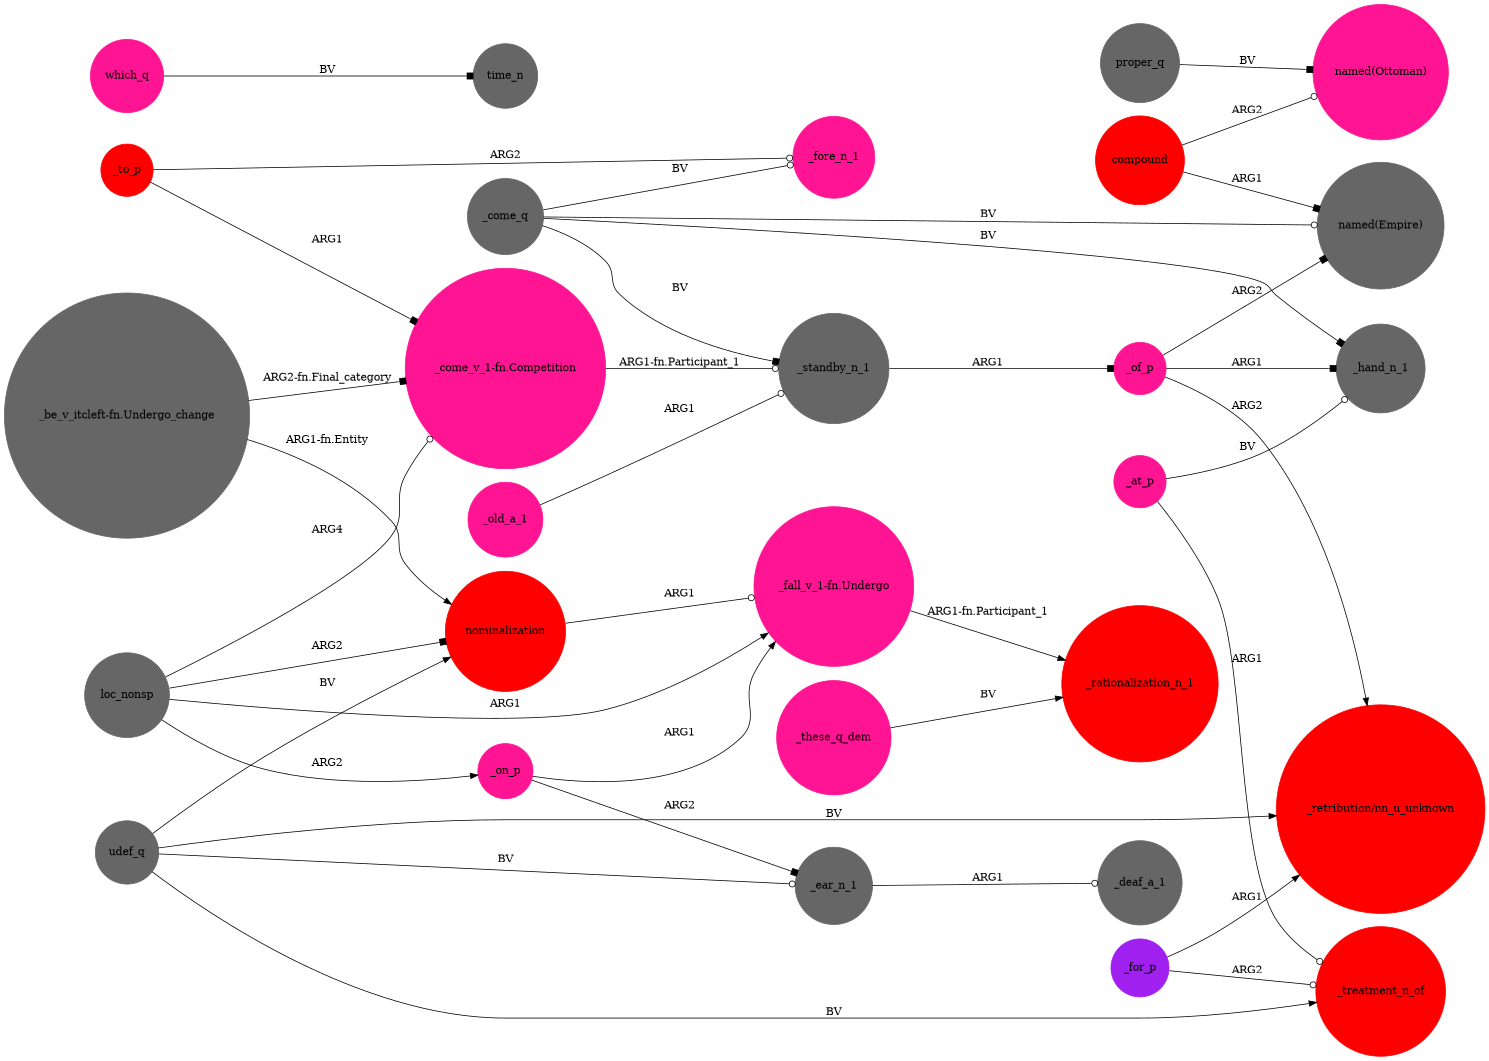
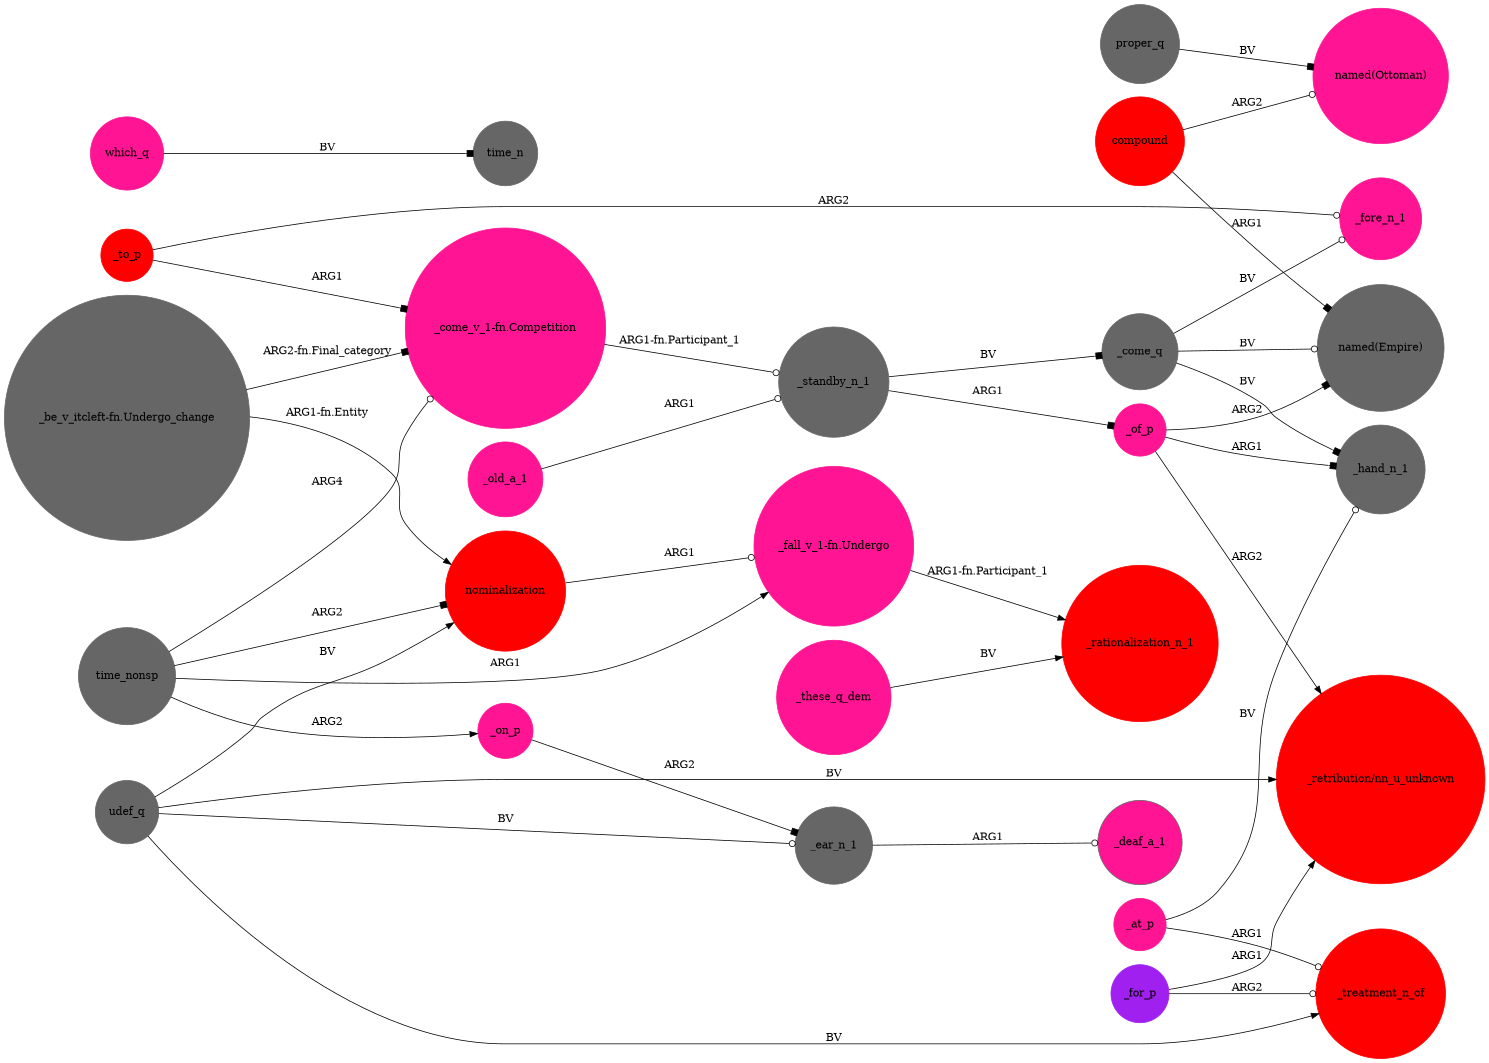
  digraph {
    rankdir=LR
    node [color=gray40 shape=circle style=filled]
    edge [arrowhead=odot]
    "named(Ottoman)" [color=deeppink]
    proper_q
    _for_p [color=purple]
    "_retribution/nn_u_unknown" [color=red]
    _treatment_n_of [color=red]
    _to_p [color=red]
    "_come_v_1-fn.Competition" [color=deeppink]
    _fore_n_1 [color=deeppink]
    _standby_n_1
    _of_p [color=deeppink]
-   loc_nonsp
+   loc_nonsp [label=time_nonsp]
    n12 [color=deeppink label="_fall_v_1-fn.Undergo"]
    nominalization [color=red]
    _on_p [color=deeppink]
    _rationalization_n_1 [color=red]
    udef_q
    _ear_n_1
-   _deaf_a_1
+   _deaf_a_1 [fillcolor=deeppink]
    _old_a_1 [color=deeppink]
    which_q [color=deeppink]
    time_n
    _at_p [color=deeppink]
    _hand_n_1
    "named(Empire)"
    compound [color=red]
    n26 [label=_come_q]
    "_be_v_itcleft-fn.Undergo_change"
    _these_q_dem [color=deeppink]
    proper_q -> "named(Ottoman)" [arrowhead=box label=BV]
    _for_p -> "_retribution/nn_u_unknown" [arrowhead=normal label=ARG1]
    _for_p -> _treatment_n_of [label=ARG2]
    _to_p -> "_come_v_1-fn.Competition" [arrowhead=box label=ARG1]
    _to_p -> _fore_n_1 [label=ARG2]
    "_come_v_1-fn.Competition" -> _standby_n_1 [label="ARG1-fn.Participant_1"]
    _standby_n_1 -> _of_p [arrowhead=box label=ARG1]
    _of_p -> "_retribution/nn_u_unknown" [arrowhead=normal label=ARG2]
    _of_p -> _hand_n_1 [arrowhead=box label=ARG1]
    _of_p -> "named(Empire)" [arrowhead=box label=ARG2]
    loc_nonsp -> "_come_v_1-fn.Competition" [label=ARG4]
    loc_nonsp -> n12 [arrowhead=normal label=ARG1]
    loc_nonsp -> nominalization [arrowhead=box label=ARG2]
    loc_nonsp -> _on_p [arrowhead=normal label=ARG2]
    n12 -> _rationalization_n_1 [arrowhead=normal label="ARG1-fn.Participant_1"]
    nominalization -> n12 [label=ARG1]
-   _on_p -> n12 [arrowhead=normal label=ARG1]
    _on_p -> _ear_n_1 [arrowhead=box label=ARG2]
    udef_q -> "_retribution/nn_u_unknown" [arrowhead=normal label=BV]
    udef_q -> _treatment_n_of [arrowhead=normal label=BV]
    udef_q -> nominalization [arrowhead=normal label=BV]
    udef_q -> _ear_n_1 [label=BV]
    _ear_n_1 -> _deaf_a_1 [label=ARG1]
    _old_a_1 -> _standby_n_1 [label=ARG1]
    which_q -> time_n [arrowhead=box label=BV]
    _at_p -> _treatment_n_of [label=ARG1]
    _at_p -> _hand_n_1 [label=BV]
    compound -> "named(Ottoman)" [label=ARG2]
    compound -> "named(Empire)" [arrowhead=box label=ARG1]
    n26 -> _fore_n_1 [label=BV]
-   n26 -> _standby_n_1 [arrowhead=box label=BV]
+   _standby_n_1 -> n26 [arrowhead=box label=BV]
    n26 -> _hand_n_1 [arrowhead=box label=BV]
    n26 -> "named(Empire)" [label=BV]
    "_be_v_itcleft-fn.Undergo_change" -> "_come_v_1-fn.Competition" [arrowhead=box label="ARG2-fn.Final_category"]
    "_be_v_itcleft-fn.Undergo_change" -> nominalization [arrowhead=normal label="ARG1-fn.Entity"]
    _these_q_dem -> _rationalization_n_1 [arrowhead=normal label=BV]
  }
